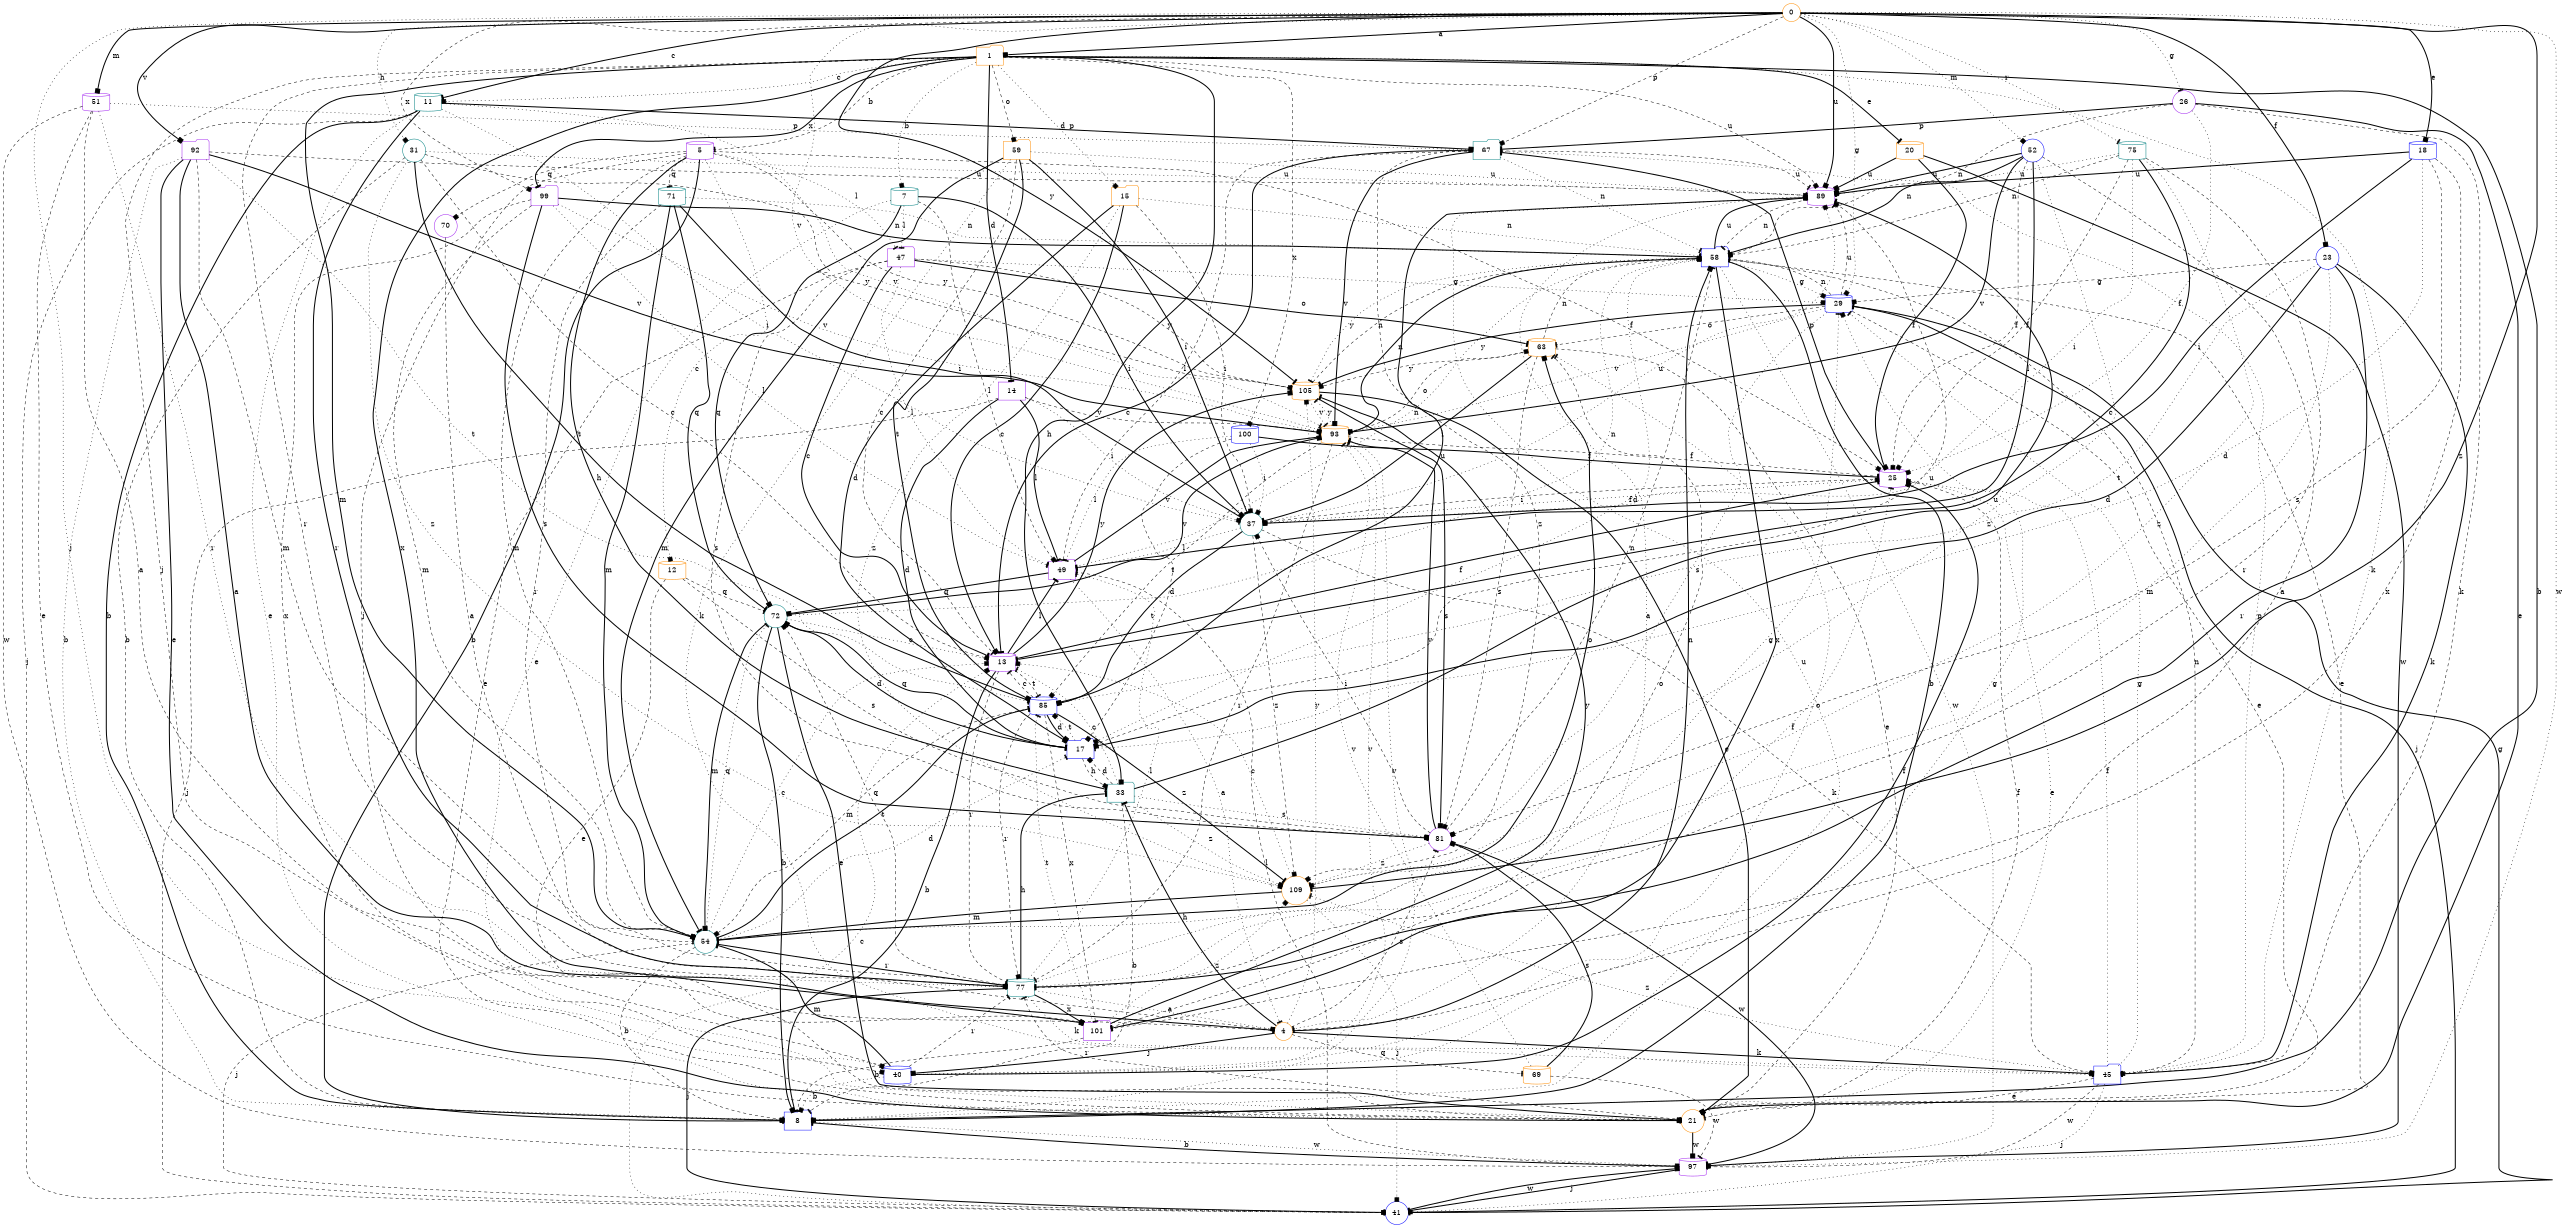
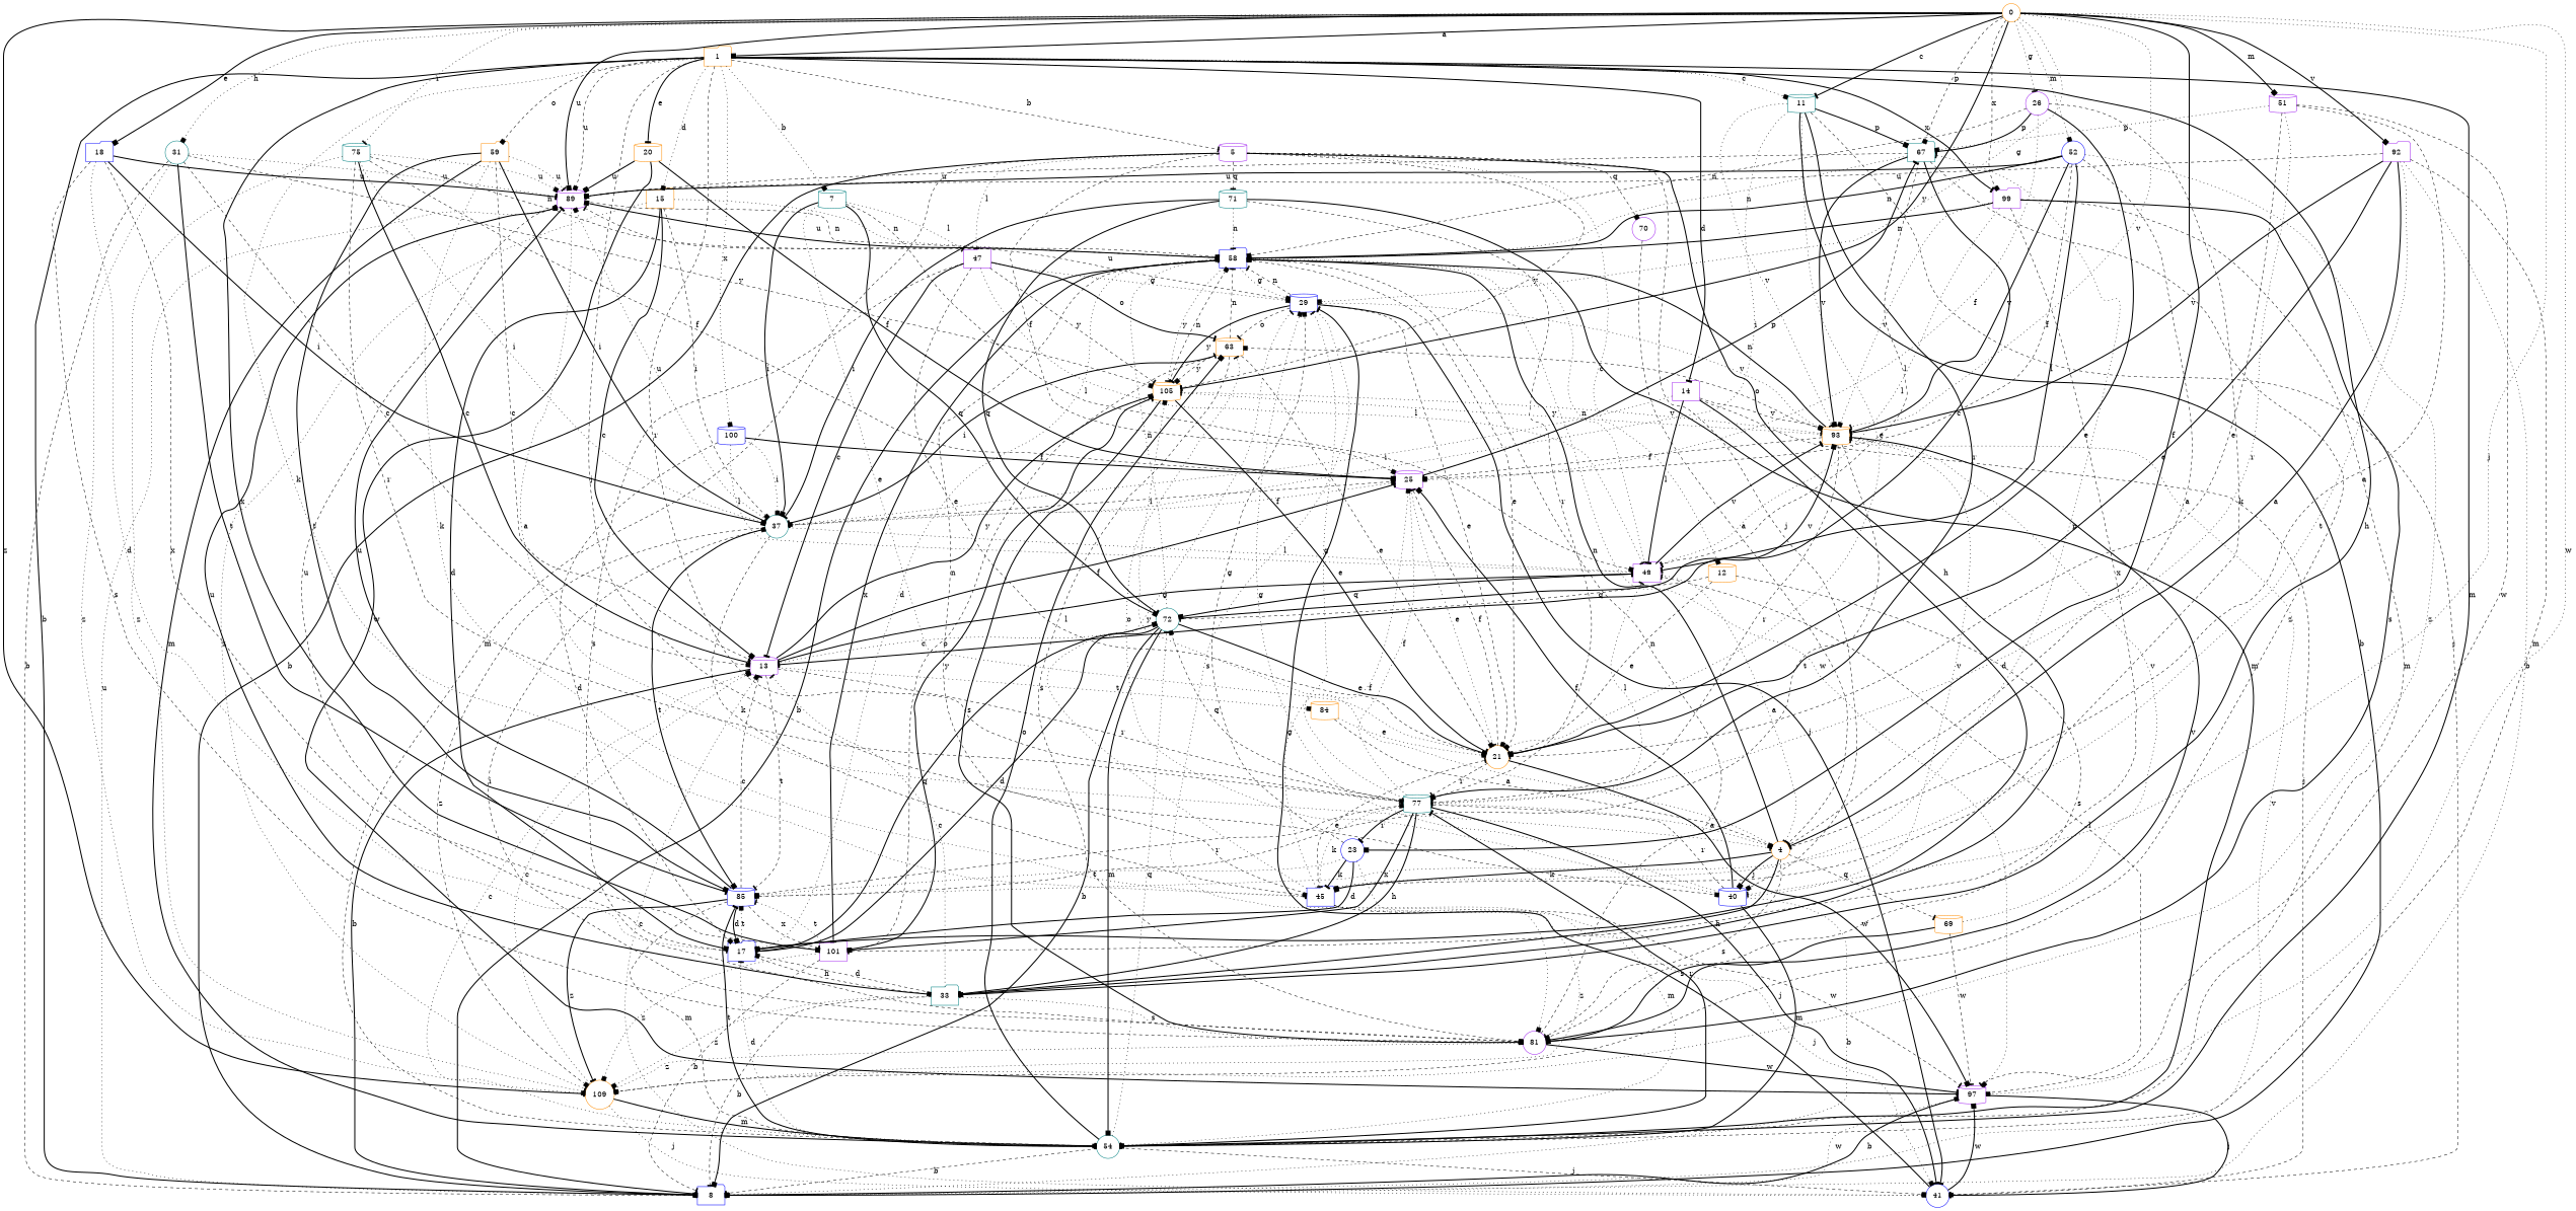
  strict digraph {
    node [color=purple shape=cylinder]
    edge [arrowhead=tee style=bold]
    0 [color=darkorange shape=circle]
    1 [color=darkorange shape=folder]
    11 [color=teal]
-   18 [color=blue]
+   18 [color=blue shape=folder]
    23 [color=blue shape=circle]
    26 [shape=circle]
    29 [color=blue]
    31 [color=teal shape=circle]
    40 [color=blue]
    51
    52 [color=blue shape=circle]
    67 [color=teal shape=folder]
    75 [color=teal]
    89
    92 [shape=folder]
    93 [color=darkorange]
    97
    99 [shape=folder]
    105 [color=darkorange]
    109 [color=darkorange shape=circle]
    5
    7 [color=teal]
    8 [color=blue shape=folder]
    14 [shape=folder]
    15 [color=darkorange shape=folder]
    20 [color=darkorange]
    33 [color=teal shape=folder]
    45 [color=blue shape=folder]
    54 [color=teal shape=circle]
    59 [color=darkorange shape=folder]
    77 [color=teal]
    100 [color=blue]
    101 [shape=folder]
    21 [color=darkorange shape=circle]
    37 [color=teal shape=circle]
    41 [color=blue shape=circle]
    81 [shape=circle]
    17 [color=blue shape=folder]
    85 [color=blue]
    58 [color=blue shape=folder]
    25
    63 [color=darkorange]
    13
    4 [color=darkorange shape=circle]
    49 [shape=folder]
    12 [color=darkorange]
    47 [shape=folder]
    70 [shape=circle]
    71 [color=teal]
    72 [color=teal shape=circle]
    69 [color=darkorange]
+   84 [color=darkorange]
    0 -> 1 [arrowhead=box label=a]
    0 -> 11 [label=c]
    0 -> 18 [arrowhead=box label=e]
    0 -> 23 [arrowhead=box label=f]
    0 -> 26 [label=g style=dotted]
    0 -> 29 [arrowhead=box label=g style=dotted]
    0 -> 31 [arrowhead=box label=h style=dotted]
    0 -> 40 [label=j style=dotted]
    0 -> 51 [arrowhead=box label=m]
    0 -> 52 [arrowhead=box label=m style=dotted]
    0 -> 67 [arrowhead=box label=p style=dashed]
    0 -> 75 [label=r style=dotted]
    0 -> 89 [arrowhead=box label=u]
    0 -> 92 [arrowhead=box label=v]
    0 -> 93 [label=v style=dotted]
    0 -> 97 [arrowhead=box label=w style=dotted]
    0 -> 99 [arrowhead=box label=x style=dashed]
    0 -> 105 [label=y]
    0 -> 109 [label=z]
    1 -> 11 [arrowhead=box label=c style=dotted]
    1 -> 40 [arrowhead=box label=j style=dashed]
    1 -> 89 [arrowhead=box label=u style=dashed]
    1 -> 99 [label=x]
    1 -> 5 [label=b style=dashed]
    1 -> 7 [arrowhead=box label=b style=dotted]
    1 -> 8 [arrowhead=box label=b]
    1 -> 14 [label=d]
    1 -> 15 [arrowhead=box label=d style=dotted]
    1 -> 20 [label=e]
    1 -> 33 [arrowhead=box label=h]
    1 -> 45 [label=k style=dotted]
    1 -> 54 [label=m]
    1 -> 59 [arrowhead=box label=o style=dashed]
    1 -> 77 [arrowhead=box label=r style=dashed]
-   1 -> 100 [arrowhead=box label=x style=dashed]
+   1 -> 100 [arrowhead=box label=x style=dotted]
    1 -> 101 [arrowhead=box label=x]
    11 -> 67 [arrowhead=box label=p]
    11 -> 93 [label=v style=dotted]
    11 -> 8 [arrowhead=box label=b]
    11 -> 77 [arrowhead=box label=r]
    11 -> 21 [label=e style=dotted]
    11 -> 37 [label=i style=dotted]
    11 -> 41 [label=j style=dashed]
    18 -> 89 [label=u]
    18 -> 101 [label=x style=dashed]
    18 -> 37 [arrowhead=box label=i]
    18 -> 81 [arrowhead=box label=s style=dashed]
    18 -> 17 [label=d style=dotted]
    23 -> 29 [arrowhead=box label=g style=dashed]
    23 -> 45 [label=k]
    23 -> 54 [label=m style=dotted]
-   23 -> 77 [label=r]
+   77 -> 23 [label=r]
    23 -> 17 [arrowhead=box label=d]
    23 -> 85 [arrowhead=box label=t style=dotted]
    26 -> 67 [label=p]
    26 -> 45 [arrowhead=box label=k style=dashed]
    26 -> 21 [arrowhead=box label=e]
    26 -> 58 [arrowhead=box label=n style=dashed]
    26 -> 25 [arrowhead=box label=f style=dotted]
    29 -> 89 [label=u style=dashed]
    29 -> 93 [arrowhead=box label=v style=dotted]
    29 -> 105 [label=y]
    29 -> 21 [arrowhead=box label=e style=dashed]
    29 -> 41 [label=j]
    29 -> 81 [arrowhead=box label=s style=dotted]
    29 -> 58 [label=n style=dashed]
    29 -> 63 [label=o style=dashed]
    31 -> 89 [label=u style=dotted]
    31 -> 105 [arrowhead=box label=y style=dashed]
    31 -> 109 [arrowhead=box label=z style=dotted]
    31 -> 8 [arrowhead=box label=b style=dashed]
    31 -> 85 [label=t]
    31 -> 13 [arrowhead=box label=c style=dashed]
    40 -> 29 [arrowhead=box label=g style=dotted]
    40 -> 93 [label=v style=dotted]
    40 -> 8 [arrowhead=box label=b style=dotted]
    40 -> 54 [label=m]
    40 -> 77 [label=r style=dashed]
    40 -> 25 [arrowhead=box label=f]
    40 -> 63 [label=o style=dotted]
    51 -> 67 [arrowhead=box label=p style=dotted]
    51 -> 97 [label=w style=dashed]
    51 -> 77 [label=r style=dotted]
    51 -> 21 [label=e style=dashed]
    51 -> 4 [label=a style=dashed]
    52 -> 89 [arrowhead=box label=u]
    52 -> 93 [label=v]
    52 -> 109 [arrowhead=box label=z style=dotted]
    52 -> 58 [label=n]
    52 -> 25 [arrowhead=box label=f style=dashed]
    52 -> 4 [label=a style=dashed]
    52 -> 49 [label=l]
    67 -> 89 [label=u style=dashed]
    67 -> 93 [arrowhead=box label=v]
    67 -> 109 [arrowhead=box label=z style=dashed]
    67 -> 58 [label=n style=dotted]
    67 -> 13 [label=c]
    67 -> 49 [label=l style=dashed]
    75 -> 89 [arrowhead=box label=u style=dotted]
    75 -> 109 [label=z style=dotted]
    75 -> 77 [label=r style=dashed]
    75 -> 37 [arrowhead=box label=i style=dotted]
    75 -> 58 [arrowhead=box label=n style=dashed]
    75 -> 25 [arrowhead=box label=f style=dashed]
    75 -> 13 [label=c]
    89 -> 58 [label=n style=dashed]
    89 -> 4 [label=a style=dotted]
    92 -> 89 [arrowhead=box label=u style=dashed]
    92 -> 93 [label=v]
    92 -> 8 [arrowhead=box label=b style=dotted]
    92 -> 54 [label=m style=dashed]
    92 -> 21 [arrowhead=box label=e]
    92 -> 85 [label=t style=dotted]
    92 -> 4 [label=a]
    93 -> 105 [label=y style=dotted]
    93 -> 77 [label=r style=dashed]
    93 -> 85 [arrowhead=box label=t style=dashed]
    93 -> 58 [arrowhead=box label=n]
    93 -> 25 [label=f style=dashed]
    93 -> 63 [arrowhead=box label=o style=dashed]
    97 -> 8 [label=b]
    97 -> 41 [label=j]
    97 -> 49 [label=l style=dashed]
    99 -> 93 [arrowhead=box label=v style=dotted]
    99 -> 54 [arrowhead=box label=m style=dashed]
    99 -> 101 [label=x style=dashed]
    99 -> 81 [label=s]
    99 -> 58 [label=n]
    99 -> 49 [label=l style=dotted]
    105 -> 93 [label=v style=dotted]
    105 -> 21 [label=e]
    105 -> 81 [arrowhead=box label=s]
    105 -> 58 [arrowhead=box label=n style=dashed]
    109 -> 54 [label=m]
    109 -> 41 [arrowhead=box label=j style=dotted]
    109 -> 13 [arrowhead=box label=c style=dotted]
    5 -> 40 [arrowhead=box label=j style=dashed]
    5 -> 105 [label=y style=dashed]
    5 -> 8 [label=b]
    5 -> 33 [label=h]
    5 -> 54 [label=m style=dashed]
    5 -> 25 [arrowhead=box label=f style=dashed]
    5 -> 12 [arrowhead=box label=c style=dotted]
    5 -> 47 [label=l style=dotted]
    5 -> 70 [arrowhead=box label=q style=dashed]
    5 -> 71 [label=q style=dashed]
    7 -> 21 [label=e style=dotted]
    7 -> 37 [arrowhead=box label=i]
    7 -> 49 [arrowhead=box label=l style=dashed]
    7 -> 47 [label=l style=dotted]
    7 -> 72 [arrowhead=box label=q]
    8 -> 89 [arrowhead=box label=u style=dotted]
    8 -> 93 [label=v style=dotted]
    8 -> 97 [arrowhead=box label=w style=dotted]
    14 -> 93 [arrowhead=box label=v style=dashed]
    14 -> 37 [arrowhead=box label=i style=dotted]
    14 -> 41 [arrowhead=box label=j style=dashed]
    14 -> 17 [label=d]
    14 -> 49 [label=l]
    15 -> 109 [label=z style=dotted]
    15 -> 37 [arrowhead=box label=i style=dashed]
    15 -> 17 [arrowhead=box label=d]
    15 -> 58 [label=n style=dotted]
    15 -> 13 [arrowhead=box label=c]
    20 -> 89 [arrowhead=box label=u]
    20 -> 97 [label=w]
    20 -> 25 [arrowhead=box label=f]
    33 -> 89 [label=u]
    33 -> 109 [arrowhead=box label=z style=dotted]
    33 -> 8 [label=b style=dashed]
    33 -> 81 [arrowhead=box label=s style=dotted]
    33 -> 17 [arrowhead=box label=d style=dashed]
    33 -> 13 [label=c style=dotted]
    45 -> 29 [label=g style=dotted]
    45 -> 67 [label=p style=dotted]
    45 -> 97 [label=w style=dashed]
    45 -> 109 [label=z style=dotted]
    45 -> 21 [label=e style=dashed]
    45 -> 41 [arrowhead=box label=j style=dotted]
    45 -> 58 [label=n style=dashed]
    45 -> 25 [arrowhead=box label=f style=dotted]
    54 -> 8 [label=b style=dashed]
    54 -> 77 [label=r]
    54 -> 41 [arrowhead=box label=j style=dashed]
    54 -> 17 [label=d style=dotted]
    54 -> 85 [label=t]
    54 -> 63 [arrowhead=box label=o]
    54 -> 13 [arrowhead=box label=c style=dotted]
    54 -> 72 [label=q style=dotted]
    59 -> 89 [label=u style=dotted]
    59 -> 45 [label=k style=dotted]
    59 -> 54 [label=m]
    59 -> 37 [label=i]
    59 -> 85 [arrowhead=box label=t]
    59 -> 13 [label=c style=dashed]
    77 -> 29 [label=g style=dotted]
    77 -> 33 [label=h]
    77 -> 45 [label=k style=dotted]
    77 -> 101 [arrowhead=box label=x]
    77 -> 41 [label=j]
    77 -> 25 [label=f style=dotted]
    77 -> 4 [arrowhead=box label=a style=dotted]
    77 -> 49 [label=l style=dotted]
    77 -> 72 [arrowhead=box label=q style=dashed]
    100 -> 37 [arrowhead=box label=i style=dotted]
    100 -> 17 [arrowhead=box label=d style=dashed]
    100 -> 25 [label=f]
    100 -> 49 [label=l style=dotted]
    101 -> 105 [label=y]
    101 -> 109 [arrowhead=box label=z style=dotted]
    101 -> 8 [label=b style=dashed]
    101 -> 85 [label=t style=dotted]
    101 -> 63 [label=o style=dashed]
    21 -> 97 [arrowhead=box label=w]
    21 -> 77 [label=r style=dashed]
    21 -> 25 [label=f style=dashed]
    37 -> 89 [arrowhead=box label=u style=dotted]
    37 -> 109 [arrowhead=box label=z style=dashed]
    37 -> 45 [arrowhead=box label=k style=dashed]
    37 -> 85 [arrowhead=box label=t]
    37 -> 25 [arrowhead=box label=f style=dotted]
    37 -> 49 [label=l style=dotted]
    41 -> 29 [label=g]
    41 -> 97 [arrowhead=box label=w]
    41 -> 13 [arrowhead=box label=c style=dotted]
    81 -> 93 [label=v]
    81 -> 97 [label=w]
    81 -> 109 [label=z style=dotted]
    81 -> 37 [arrowhead=box label=i style=dashed]
    81 -> 58 [label=n style=dashed]
    17 -> 89 [arrowhead=box label=u style=dashed]
    17 -> 33 [arrowhead=box label=h style=dashed]
    17 -> 85 [arrowhead=box label=t style=dotted]
    17 -> 72 [arrowhead=box label=q]
    85 -> 89 [label=u]
    85 -> 109 [label=z]
    85 -> 54 [arrowhead=box label=m style=dashed]
    85 -> 77 [arrowhead=box label=r style=dashed]
    85 -> 101 [label=x style=dashed]
    85 -> 17 [arrowhead=box label=d]
    85 -> 13 [label=c style=dashed]
    58 -> 29 [arrowhead=box label=g style=dotted]
    58 -> 89 [arrowhead=box label=u]
    58 -> 97 [arrowhead=box label=w style=dotted]
    58 -> 105 [label=y style=dotted]
    58 -> 8 [label=b]
    58 -> 101 [label=x]
    58 -> 21 [arrowhead=box label=e style=dashed]
    58 -> 17 [arrowhead=box label=d style=dotted]
    25 -> 67 [label=p]
    25 -> 21 [label=e style=dotted]
    25 -> 37 [label=i style=dashed]
    63 -> 105 [arrowhead=box label=y style=dashed]
    63 -> 21 [arrowhead=box label=e style=dashed]
    63 -> 37 [label=i]
    63 -> 81 [arrowhead=box label=s style=dashed]
    63 -> 58 [label=n style=dashed]
    13 -> 105 [arrowhead=box label=y]
    13 -> 8 [label=b]
    13 -> 77 [label=r style=dashed]
    13 -> 85 [label=t style=dashed]
    13 -> 25 [label=f]
    13 -> 49 [label=l]
+   13 -> 84 [arrowhead=box label=t style=dotted]
    4 -> 40 [arrowhead=box label=j]
    4 -> 105 [arrowhead=box label=y style=dotted]
    4 -> 33 [label=h]
    4 -> 45 [arrowhead=box label=k]
    4 -> 81 [label=s style=dashed]
    4 -> 58 [arrowhead=box label=n]
    4 -> 69 [label=q style=dashed]
    49 -> 93 [label=v]
    49 -> 58 [label=n style=dotted]
    49 -> 4 [label=a style=dotted]
    49 -> 72 [arrowhead=box label=q]
    12 -> 21 [label=e style=dashed]
    12 -> 81 [arrowhead=box label=s style=dashed]
    12 -> 72 [label=q style=dashed]
    47 -> 29 [arrowhead=box label=g style=dotted]
    47 -> 105 [label=y style=dashed]
    47 -> 21 [arrowhead=box label=e style=dashed]
    47 -> 81 [arrowhead=box label=s style=dashed]
    47 -> 63 [label=o]
    47 -> 13 [label=c]
    47 -> 49 [label=l style=dotted]
    70 -> 4 [label=a style=dashed]
    71 -> 54 [arrowhead=box label=m]
    71 -> 77 [label=r style=dashed]
    71 -> 37 [label=i]
    71 -> 58 [label=n style=dotted]
    71 -> 72 [label=q]
    72 -> 93 [arrowhead=box label=v]
    72 -> 8 [arrowhead=box label=b]
    72 -> 54 [arrowhead=box label=m]
    72 -> 21 [arrowhead=box label=e]
    72 -> 17 [label=d]
    72 -> 58 [arrowhead=box label=n style=dotted]
    72 -> 13 [label=c style=dotted]
    69 -> 93 [label=v style=dotted]
    69 -> 97 [label=w style=dashed]
    69 -> 81 [arrowhead=box label=s]
+   84 -> 21 [arrowhead=box label=e style=dotted]
+   84 -> 4 [arrowhead=box label=a style=dashed]
  }
